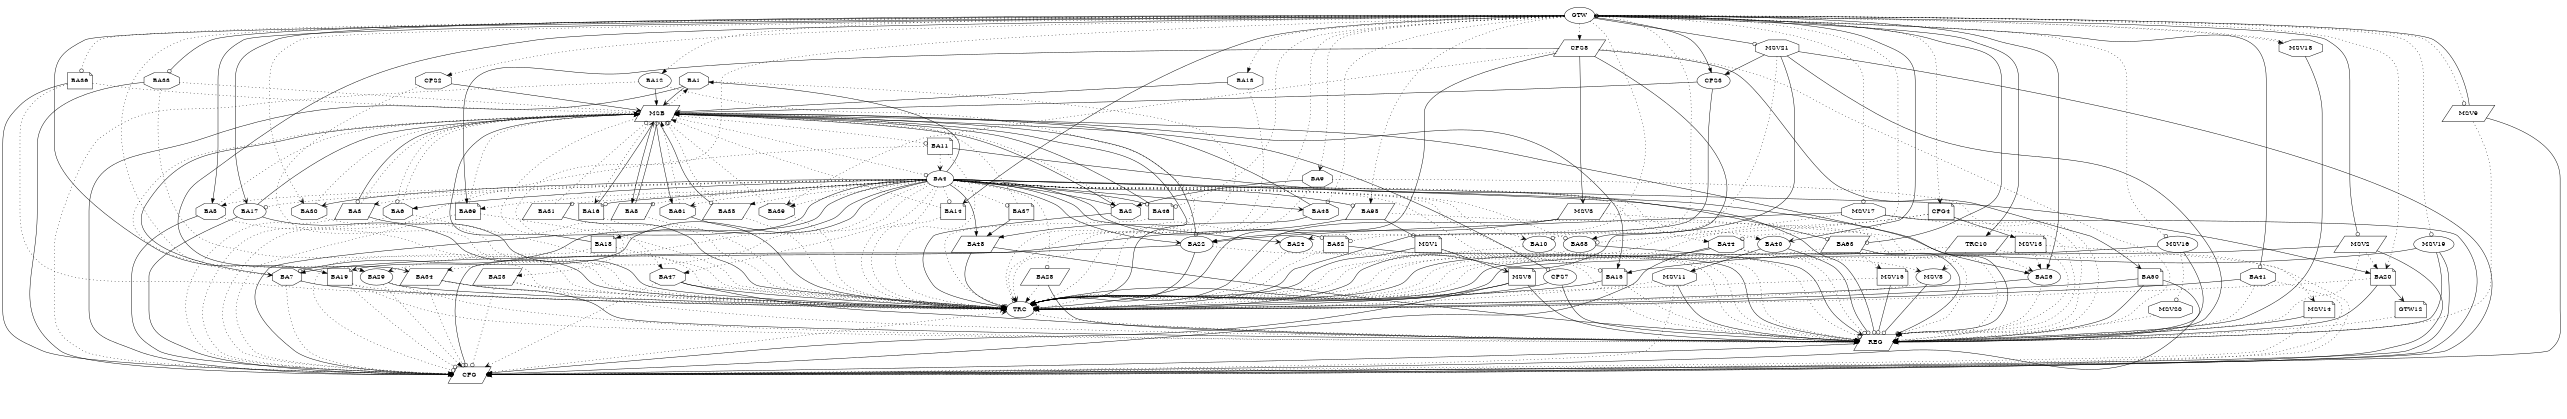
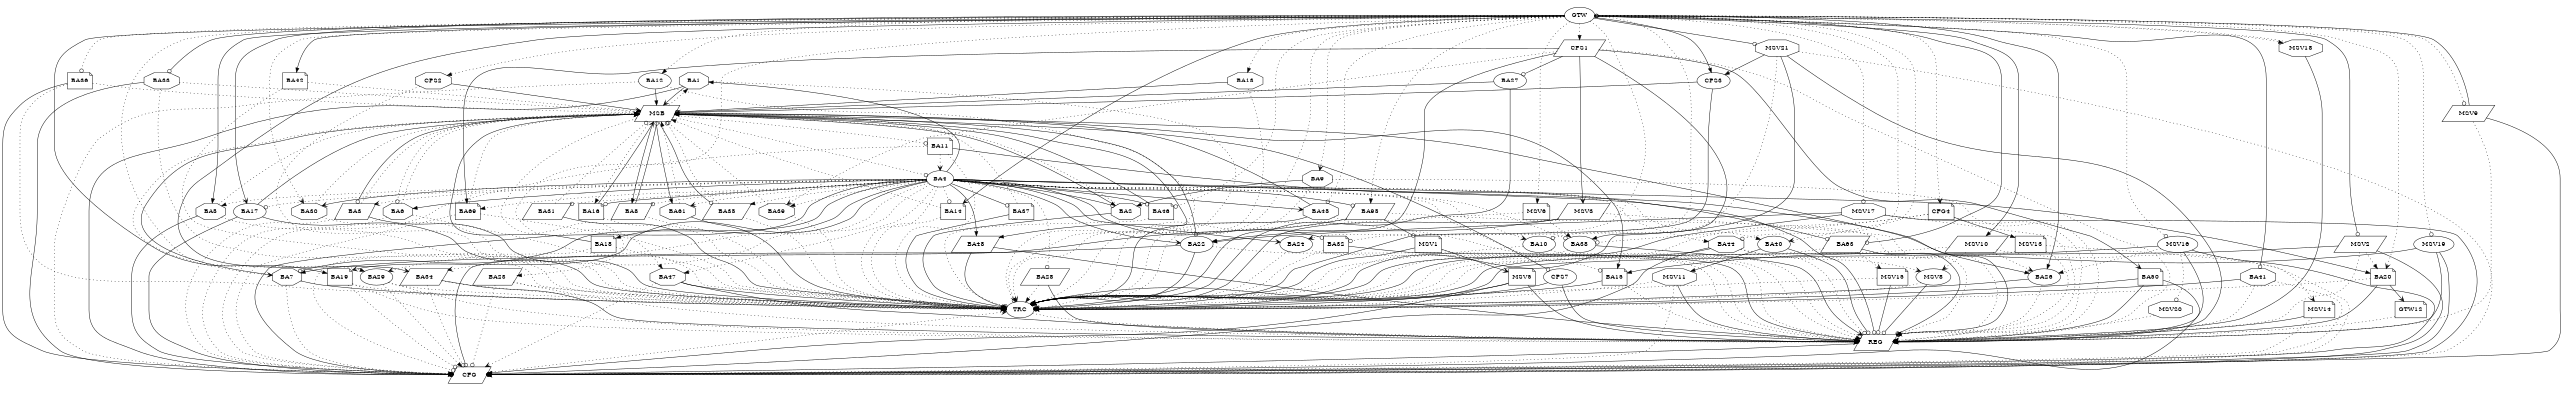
  strict digraph {
    node [shape=note]
    edge [arrowhead=odot style=dotted]
    n1 [label=BA1 shape=octagon]
    n2 [label=MSB shape=parallelogram]
    n3 [label=CFG shape=parallelogram]
    n4 [label=TRC shape=ellipse]
    n5 [label=BA2 shape=octagon]
    n6 [label=BA3 shape=parallelogram]
    n7 [label=BA4 shape=ellipse]
    n8 [label=BA6 shape=octagon]
    n9 [label=BA7 shape=octagon]
    n10 [label=BA8 shape=parallelogram]
    n11 [label=BA15]
    n12 [label=BA16]
    n13 [label=BA61 shape=octagon]
    n14 [label=BA22 shape=ellipse]
    n15 [label=BA35 shape=parallelogram]
    n16 [label=BA48 shape=parallelogram]
    n17 [label=REG shape=parallelogram]
    n18 [label=BA11]
    n19 [label=BA23 shape=parallelogram]
    n20 [label=CPS7 shape=ellipse]
    n21 [label=BA5 shape=octagon]
    n22 [label=BA10 shape=ellipse]
    n23 [label=BA14]
    n24 [label=BA17 shape=ellipse]
    n25 [label=BA18]
    n26 [label=BA19]
    n27 [label=BA20]
    n28 [label=BA24 shape=ellipse]
    n29 [label=BA95 shape=parallelogram]
    n30 [label=BA26 shape=ellipse]
    n31 [label=BA28 shape=parallelogram]
    n32 [label=BA29 shape=ellipse]
    n33 [label=BA30 shape=octagon]
    n34 [label=BA31 shape=parallelogram]
    n35 [label=BA32]
    n36 [label=BA34 shape=parallelogram]
    n37 [label=BA37]
    n38 [label=BA38 shape=ellipse]
    n39 [label=BA39 shape=octagon]
    n40 [label=BA40 shape=ellipse]
    n41 [label=BA63 shape=parallelogram]
    n42 [label=BA44 shape=octagon]
    n43 [label=BA45 shape=octagon]
    n44 [label=BA46]
    n45 [label=BA47 shape=octagon]
    n46 [label=BA69]
    n47 [label=GTW12]
    n48 [label=MSV1]
    n49 [label=MSV11 shape=octagon]
    n50 [label=MSV15]
    n51 [label=MSV8 shape=ellipse]
    n52 [label=BA9 shape=octagon]
    n53 [label=BA12 shape=ellipse]
    n54 [label=BA13 shape=octagon]
    n55 [label=MSV5]
+   n56 [label=BA27 shape=ellipse]
    n57 [label=BA33 shape=octagon]
    n58 [label=BA36]
    n59 [label=BA41 shape=octagon]
+   n60 [label=BA42]
    n61 [label=BA50]
-   n62 [label=CPS8 shape=parallelogram]
+   n62 [label=CPS1 shape=parallelogram]
    n63 [label=MSV3 shape=parallelogram]
    n64 [label=CPS2 shape=octagon]
    n65 [label=CPS3 shape=ellipse]
    n66 [label=GTW shape=ellipse]
    n67 [label=MSV2 shape=parallelogram]
    n68 [label=CFG4]
+   n69 [label=MSV6]
    n70 [label=MSV9 shape=parallelogram]
-   n71 [label=TRC10 shape=parallelogram]
+   n71 [label=MSV10 shape=parallelogram]
    n72 [label=MSV16 shape=ellipse]
    n73 [label=MSV17 shape=octagon]
    n74 [label=MSV18 shape=octagon]
    n75 [label=MSV19 shape=ellipse]
    n76 [label=MSV21 shape=octagon]
    n77 [label=MSV13]
    n78 [label=MSV20 shape=octagon]
    n79 [label=MSV14]
    n1 -> n2 [arrowhead=vee style=solid]
    n1 -> n3 [style=solid]
    n1 -> n4 [arrowhead=vee]
    n2 -> n1 [arrowhead=normal]
    n2 -> n5 [arrowhead=normal style=solid]
    n2 -> n6 [style=solid]
    n2 -> n7
    n2 -> n8
    n2 -> n9 [arrowhead=vee]
    n2 -> n10 [arrowhead=normal style=solid]
    n2 -> n11 [arrowhead=normal style=solid]
-   n2 -> n12 [arrowhead=vee]
+   n2 -> n12 [arrowhead=normal]
    n2 -> n13 [arrowhead=normal style=solid]
    n2 -> n14 [style=solid]
    n2 -> n15 [style=solid]
    n2 -> n16 [arrowhead=normal style=solid]
    n2 -> n17 [style=solid]
    n2 -> n18
    n2 -> n19 [arrowhead=normal]
    n2 -> n20 [style=solid]
    n3 -> n4 [arrowhead=vee]
    n4 -> n17 [arrowhead=normal]
    n5 -> n2 [arrowhead=normal]
    n5 -> n4 [style=solid]
    n6 -> n2 [arrowhead=vee]
    n6 -> n3 [arrowhead=normal]
    n6 -> n4 [arrowhead=vee style=solid]
    n7 -> n1 [arrowhead=normal style=solid]
    n7 -> n3 [arrowhead=vee style=solid]
    n7 -> n4
    n7 -> n5 [style=solid]
    n7 -> n6 [arrowhead=vee]
    n7 -> n8 [arrowhead=normal style=solid]
    n7 -> n9 [style=solid]
    n7 -> n10
    n7 -> n11
    n7 -> n12 [style=solid]
    n7 -> n13 [arrowhead=vee]
    n7 -> n14 [arrowhead=vee style=solid]
    n7 -> n15 [arrowhead=normal]
    n7 -> n16 [arrowhead=normal style=solid]
-   n7 -> n17 [arrowhead=normal]
+   n43 -> n17 [arrowhead=normal]
    n7 -> n21 [arrowhead=normal]
    n7 -> n22 [arrowhead=vee]
    n7 -> n23
    n7 -> n24
    n7 -> n25 [arrowhead=normal style=solid]
    n7 -> n26 [arrowhead=vee style=solid]
    n7 -> n27 [arrowhead=normal style=solid]
    n7 -> n28 [arrowhead=vee style=solid]
    n7 -> n29 [style=solid]
    n7 -> n30 [arrowhead=normal style=solid]
    n7 -> n31
    n7 -> n32 [arrowhead=vee]
    n7 -> n33 [arrowhead=vee style=solid]
    n7 -> n34
    n7 -> n35 [style=solid]
    n7 -> n36 [arrowhead=vee]
-   n7 -> n37
+   n7 -> n37 [style=solid]
    n7 -> n38
    n7 -> n39 [arrowhead=normal]
    n7 -> n40 [arrowhead=normal]
    n7 -> n41 [style=solid]
    n7 -> n42 [arrowhead=normal]
    n7 -> n43 [arrowhead=vee style=solid]
    n7 -> n44 [style=solid]
    n7 -> n45 [arrowhead=normal]
    n7 -> n46 [arrowhead=normal]
    n8 -> n2
    n8 -> n3 [arrowhead=normal]
    n8 -> n4 [arrowhead=vee]
    n9 -> n2 [arrowhead=vee style=solid]
    n9 -> n3
    n9 -> n4 [arrowhead=normal style=solid]
    n10 -> n2 [style=solid]
    n10 -> n4 [arrowhead=normal]
    n11 -> n4 [style=solid]
    n11 -> n17 [arrowhead=vee]
    n12 -> n2 [arrowhead=vee style=solid]
    n12 -> n4
    n13 -> n2 [arrowhead=normal]
    n13 -> n4 [arrowhead=normal style=solid]
    n14 -> n4 [arrowhead=normal style=solid]
    n14 -> n9 [arrowhead=normal style=solid]
    n14 -> n17 [arrowhead=normal]
    n15 -> n2
    n15 -> n4 [arrowhead=vee]
    n16 -> n4 [arrowhead=normal style=solid]
    n16 -> n17 [style=solid]
    n17 -> n3 [style=solid]
    n18 -> n3 [arrowhead=vee]
    n18 -> n4
    n18 -> n7 [arrowhead=vee]
    n18 -> n17 [style=solid]
    n19 -> n3
    n19 -> n4
    n19 -> n17
    n20 -> n4 [arrowhead=vee style=solid]
    n20 -> n17 [arrowhead=vee style=solid]
    n21 -> n2 [arrowhead=normal]
    n21 -> n3 [arrowhead=vee style=solid]
    n21 -> n4
    n22 -> n4 [arrowhead=normal]
    n22 -> n17
    n23 -> n2 [arrowhead=normal]
    n23 -> n4 [arrowhead=vee]
    n24 -> n2 [arrowhead=normal style=solid]
    n24 -> n3 [style=solid]
    n24 -> n4 [style=solid]
    n25 -> n2 [arrowhead=normal style=solid]
    n25 -> n3
    n25 -> n4
    n26 -> n3
    n26 -> n4
    n26 -> n17
    n27 -> n4 [arrowhead=normal]
    n27 -> n17 [style=solid]
    n27 -> n47 [arrowhead=vee style=solid]
    n28 -> n4
    n28 -> n17 [arrowhead=normal]
    n29 -> n3 [style=solid]
+   n29 -> n4 [arrowhead=normal]
    n29 -> n17 [arrowhead=normal]
    n29 -> n48 [style=solid]
    n30 -> n4 [style=solid]
    n30 -> n17 [arrowhead=vee]
    n31 -> n4 [arrowhead=normal]
    n31 -> n17 [arrowhead=normal style=solid]
    n32 -> n3 [arrowhead=normal]
-   n32 -> n4 [arrowhead=vee style=solid]
+   n32 -> n4 [arrowhead=vee]
    n32 -> n17 [arrowhead=vee]
    n33 -> n2 [arrowhead=vee]
    n33 -> n4 [arrowhead=vee]
    n34 -> n2
    n34 -> n4 [style=solid]
    n35 -> n4 [arrowhead=normal]
    n35 -> n17 [arrowhead=normal style=solid]
    n36 -> n3
    n36 -> n4
    n36 -> n17 [arrowhead=normal style=solid]
    n37 -> n2
-   n37 -> n16 [arrowhead=normal style=solid]
+   n37 -> n4 [arrowhead=normal style=solid]
    n38 -> n4
    n38 -> n17 [arrowhead=vee style=solid]
    n39 -> n2
    n39 -> n4 [arrowhead=normal]
    n40 -> n17 [style=solid]
    n40 -> n49 [arrowhead=normal style=solid]
    n41 -> n4
    n41 -> n17 [style=solid]
    n41 -> n50 [arrowhead=vee]
    n42 -> n3 [arrowhead=normal style=solid]
    n42 -> n4 [arrowhead=normal style=solid]
    n42 -> n17
    n42 -> n51 [arrowhead=vee]
    n43 -> n2 [arrowhead=normal style=solid]
    n43 -> n4 [style=solid]
    n44 -> n2 [arrowhead=vee style=solid]
    n44 -> n4
    n45 -> n3 [arrowhead=vee]
    n45 -> n4 [arrowhead=normal style=solid]
    n45 -> n17 [arrowhead=vee style=solid]
    n46 -> n2 [arrowhead=vee]
    n46 -> n3
    n46 -> n4 [arrowhead=vee]
    n47 -> n17 [arrowhead=vee]
    n48 -> n4 [arrowhead=normal style=solid]
    n48 -> n17
    n48 -> n55 [arrowhead=vee style=solid]
    n49 -> n3 [arrowhead=vee]
    n49 -> n4 [arrowhead=normal]
    n49 -> n17 [arrowhead=normal style=solid]
    n50 -> n4 [arrowhead=vee]
    n50 -> n17 [style=solid]
    n51 -> n4 [arrowhead=normal]
    n51 -> n17 [style=solid]
    n52 -> n4
    n52 -> n5 [arrowhead=normal style=solid]
    n52 -> n17 [arrowhead=vee]
    n53 -> n2 [arrowhead=normal style=solid]
    n53 -> n3 [arrowhead=normal]
    n53 -> n4
    n54 -> n2 [style=solid]
    n54 -> n4 [arrowhead=vee]
    n55 -> n3 [arrowhead=normal style=solid]
    n55 -> n4 [arrowhead=vee style=solid]
    n55 -> n17 [arrowhead=normal style=solid]
+   n56 -> n2 [style=solid]
+   n56 -> n4 [style=solid]
    n57 -> n2
    n57 -> n3 [style=solid]
    n57 -> n4 [arrowhead=vee]
    n58 -> n2
    n58 -> n3 [style=solid]
    n58 -> n4 [arrowhead=normal]
    n59 -> n3 [arrowhead=vee]
    n59 -> n4 [arrowhead=normal style=solid]
    n59 -> n17 [arrowhead=normal]
+   n60 -> n2 [arrowhead=vee]
+   n60 -> n4 [arrowhead=normal]
    n61 -> n3 [arrowhead=vee style=solid]
    n61 -> n4 [arrowhead=normal style=solid]
    n61 -> n17 [arrowhead=vee style=solid]
    n62 -> n4 [arrowhead=vee style=solid]
    n62 -> n17
    n62 -> n38 [arrowhead=normal style=solid]
    n62 -> n39 [arrowhead=vee]
    n62 -> n46 [arrowhead=normal style=solid]
+   n62 -> n56 [style=solid]
    n62 -> n61 [arrowhead=vee style=solid]
    n62 -> n63 [arrowhead=vee style=solid]
    n63 -> n4 [arrowhead=vee style=solid]
    n63 -> n14 [arrowhead=normal style=solid]
    n63 -> n17
    n64 -> n2 [arrowhead=vee style=solid]
    n64 -> n4
    n65 -> n2 [arrowhead=vee style=solid]
    n65 -> n4 [arrowhead=vee style=solid]
    n66 -> n4 [arrowhead=normal]
    n66 -> n21 [arrowhead=normal style=solid]
    n66 -> n23 [arrowhead=vee style=solid]
    n66 -> n24 [arrowhead=vee style=solid]
    n66 -> n26 [arrowhead=normal style=solid]
    n66 -> n27 [arrowhead=vee]
    n66 -> n28 [arrowhead=vee]
    n66 -> n29 [arrowhead=normal]
    n66 -> n30 [arrowhead=normal style=solid]
    n66 -> n32 [arrowhead=normal]
    n66 -> n33 [arrowhead=vee]
    n66 -> n35
    n66 -> n36 [arrowhead=vee style=solid]
-   n66 -> n40 [arrowhead=vee style=solid]
+   n66 -> n40 [arrowhead=vee]
    n66 -> n41 [style=solid]
    n66 -> n42
    n66 -> n43
    n66 -> n44
    n66 -> n45 [arrowhead=normal]
    n66 -> n52 [arrowhead=vee]
    n66 -> n53 [arrowhead=normal]
    n66 -> n54 [arrowhead=normal]
    n66 -> n57 [style=solid]
    n66 -> n58
    n66 -> n59 [style=solid]
+   n66 -> n60 [arrowhead=normal style=solid]
    n66 -> n62 [arrowhead=normal]
    n66 -> n64 [arrowhead=normal]
    n66 -> n65 [arrowhead=normal style=solid]
    n66 -> n67 [style=solid]
    n66 -> n68 [arrowhead=vee]
+   n66 -> n69 [arrowhead=normal]
    n66 -> n70
    n66 -> n71 [arrowhead=normal style=solid]
    n66 -> n72
    n66 -> n73
    n66 -> n74 [arrowhead=normal]
    n66 -> n75
    n66 -> n76 [style=solid]
    n67 -> n3 [arrowhead=normal style=solid]
    n67 -> n4 [arrowhead=vee style=solid]
    n67 -> n17 [arrowhead=normal]
    n67 -> n27 [arrowhead=normal]
    n68 -> n4 [arrowhead=vee]
    n68 -> n17 [arrowhead=normal]
    n68 -> n38
    n68 -> n77 [arrowhead=normal style=solid]
+   n69 -> n4 [arrowhead=normal]
+   n69 -> n38 [arrowhead=normal]
    n70 -> n3 [style=solid]
    n70 -> n17 [arrowhead=normal]
    n70 -> n66 [style=solid]
    n71 -> n3 [arrowhead=normal]
    n71 -> n4
    n71 -> n30 [arrowhead=vee]
    n71 -> n51 [arrowhead=vee]
+   n72 -> n3 [style=solid]
    n72 -> n4 [arrowhead=vee style=solid]
    n72 -> n17 [arrowhead=normal style=solid]
-   n77 -> n30 [arrowhead=normal]
+   n72 -> n30 [arrowhead=normal]
    n72 -> n78
    n73 -> n3 [arrowhead=normal style=solid]
-   n73 -> n4 [arrowhead=normal]
+   n73 -> n4 [arrowhead=normal style=solid]
    n73 -> n14 [arrowhead=normal style=solid]
    n73 -> n17
    n74 -> n17 [arrowhead=vee style=solid]
    n74 -> n66
    n75 -> n3 [arrowhead=vee style=solid]
    n75 -> n11 [arrowhead=normal style=solid]
    n75 -> n17 [arrowhead=vee style=solid]
-   n76 -> n3 [style=solid]
+   n76 -> n3
    n76 -> n4 [style=solid]
    n76 -> n17 [arrowhead=normal style=solid]
    n76 -> n22
    n76 -> n65 [arrowhead=normal style=solid]
    n77 -> n4 [arrowhead=normal]
    n77 -> n17 [arrowhead=vee]
    n77 -> n79 [arrowhead=vee]
    n78 -> n17
    n79 -> n3 [arrowhead=vee]
    n79 -> n17 [arrowhead=normal style=solid]
  }
